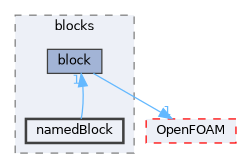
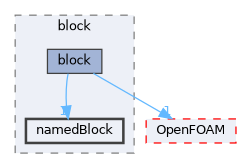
  digraph {
    compound=true
    node [color=grey25 fillcolor="#edf0f7" fontname=Helvetica fontsize=10 shape=box]
    edge [color=steelblue1 fontcolor=steelblue1 fontname=Helvetica fontsize=10 headlabel=1 labeldistance=1.5 labelfontname=Helvetica labelfontsize=10]
    n1 [fillcolor="#a2b4d6" height=0.2 label=block style=filled width=0.4]
    n2 [height=0.2 label=namedBlock style="filled,bold" width=0.4]
    n3 [color=red height=0.2 label=OpenFOAM style="filled,dashed" width=0.4]
    subgraph cluster_1 {
      bgcolor="#edf0f7"
      fontname=Helvetica
      fontsize=10
-     label=blocks
+     label=block
      pencolor=grey50
      style="filled,dashed"
      n1
      n2
    }
    n1 -> n3
-   n2 -> n1
+   n1 -> n2
  }
